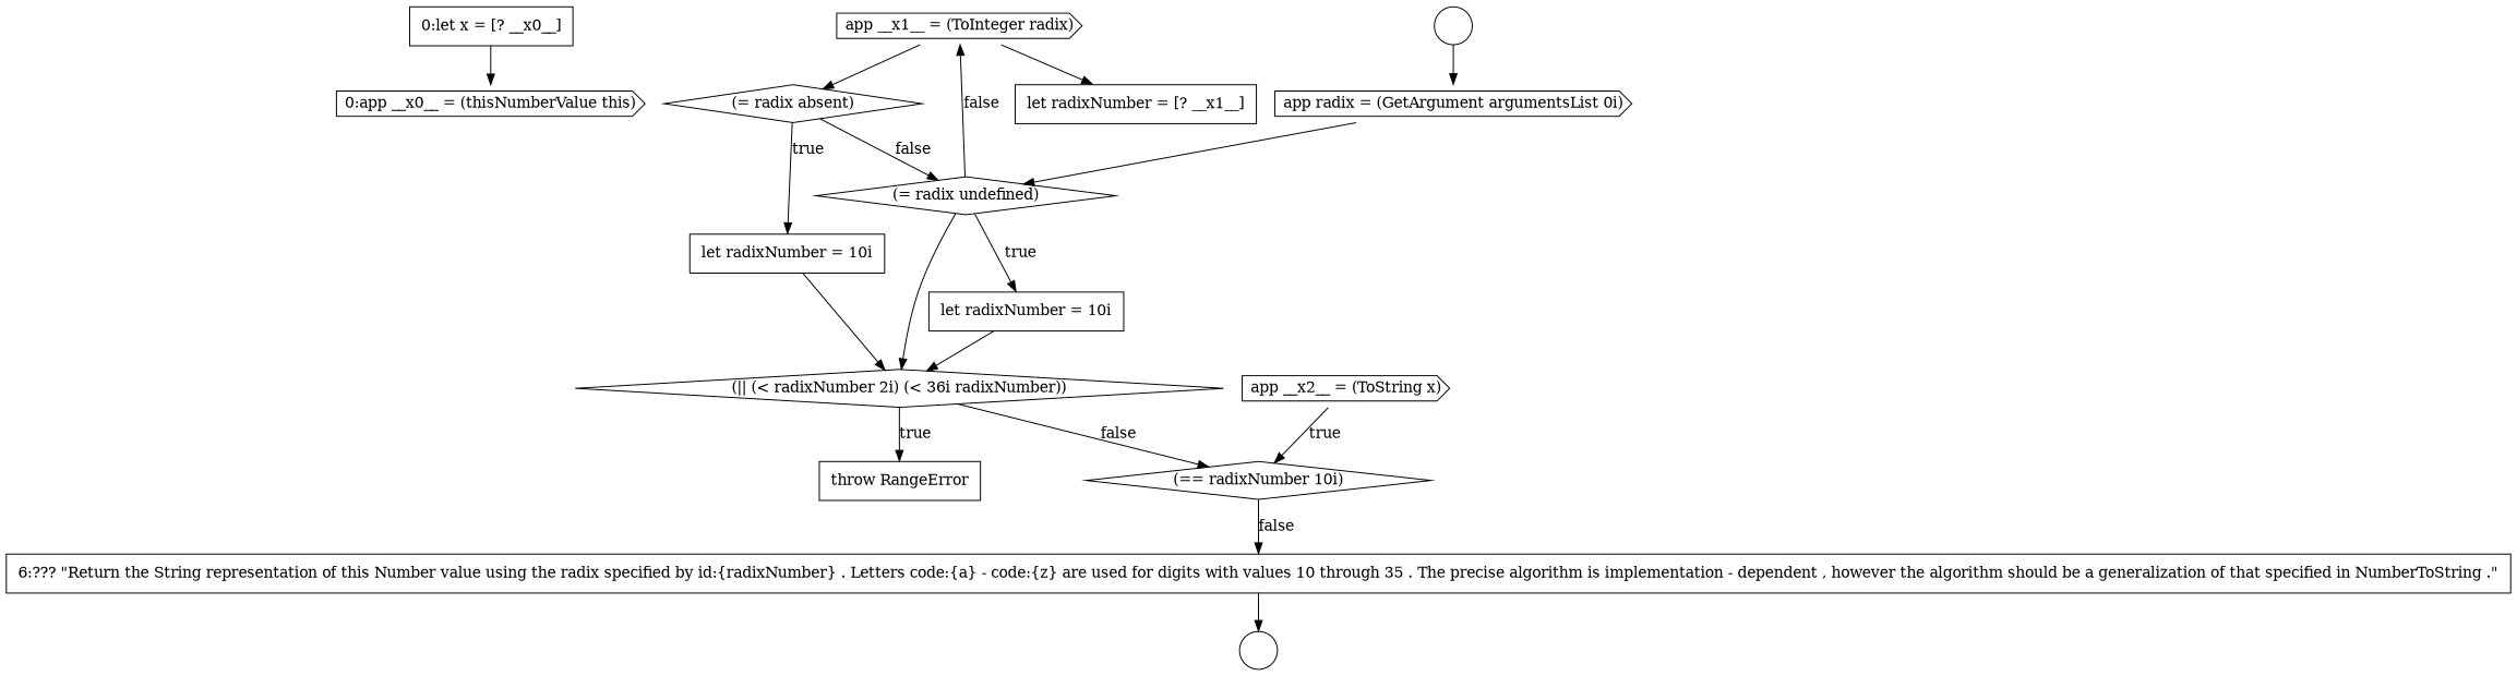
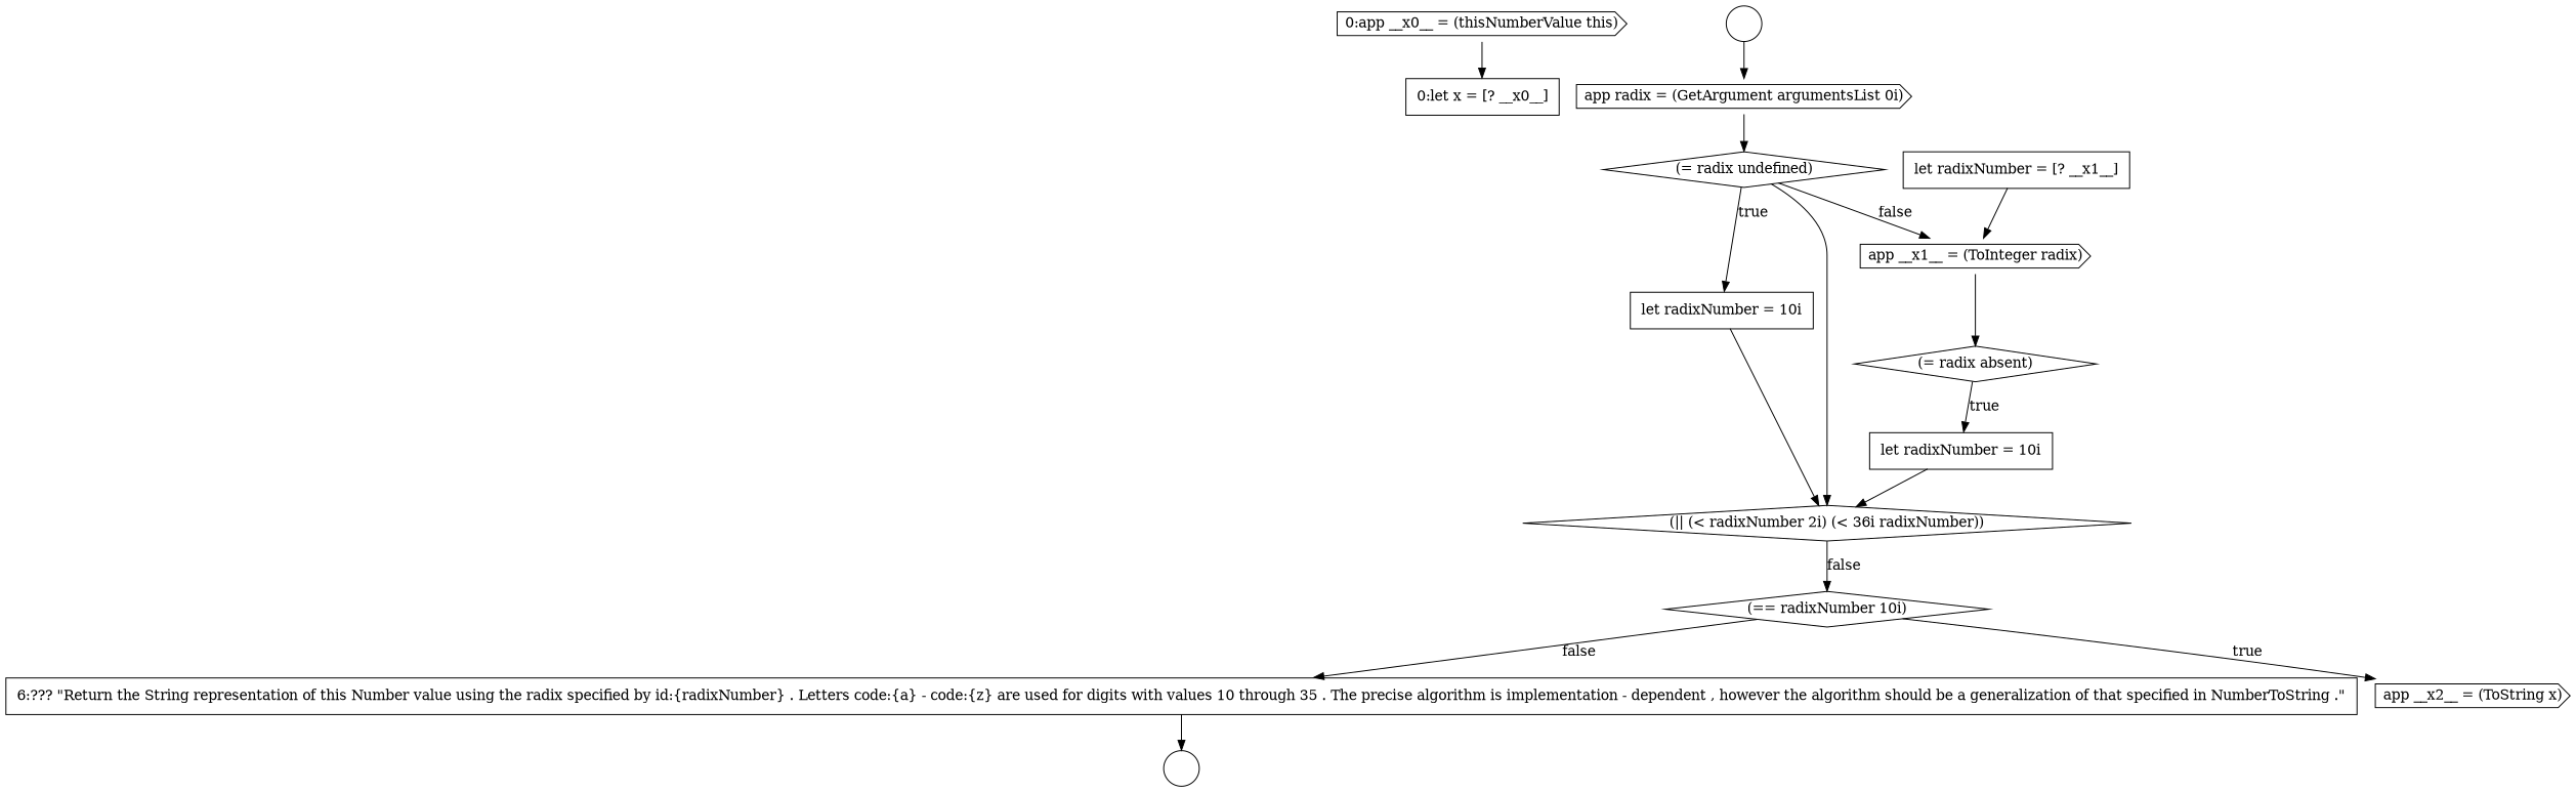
  digraph {
    node [color=black fillcolor=white shape=none style=filled]
    edge [color=black]
    n1 [label=<<font color="black">0:app __x0__ = (thisNumberValue this)</font>> shape=cds]
    n2 [label=<<font color="black">     <table border="0" cellborder="1" cellspacing="0" cellpadding="10">       <tr><td align="left">0:let x = [? __x0__]</td></tr>     </table>   </font>> margin=0]
    n3 [label=<<font color="black">app __x1__ = (ToInteger radix)</font>> shape=cds]
    n4 [label=<<font color="black">     <table border="0" cellborder="1" cellspacing="0" cellpadding="10">       <tr><td align="left">let radixNumber = [? __x1__]</td></tr>     </table>   </font>> margin=0]
    n5 [label=<<font color="black">(= radix absent)</font>> shape=diamond]
    n6 [label=" " shape=circle]
    n7 [label=<<font color="black">app radix = (GetArgument argumentsList 0i)</font>> shape=cds]
    n8 [label=<<font color="black">(= radix undefined)</font>> shape=diamond]
    n9 [label=<<font color="black">     <table border="0" cellborder="1" cellspacing="0" cellpadding="10">       <tr><td align="left">let radixNumber = 10i</td></tr>     </table>   </font>> margin=0]
    n10 [label=<<font color="black">(|| (&lt; radixNumber 2i) (&lt; 36i radixNumber))</font>> shape=diamond]
    n11 [label=<<font color="black">(== radixNumber 10i)</font>> shape=diamond]
-   n12 [label=<<font color="black">     <table border="0" cellborder="1" cellspacing="0" cellpadding="10">       <tr><td align="left">throw RangeError</td></tr>     </table>   </font>> margin=0]
    n13 [label=<<font color="black">     <table border="0" cellborder="1" cellspacing="0" cellpadding="10">       <tr><td align="left">6:??? &quot;Return the String representation of this Number value using the radix specified by id:{radixNumber} . Letters code:{a} - code:{z} are used for digits with values 10 through 35 . The precise algorithm is implementation - dependent , however the algorithm should be a generalization of that specified in NumberToString .&quot;</td></tr>     </table>   </font>> margin=0]
    n14 [label=" " shape=circle]
    n15 [label=<<font color="black">app __x2__ = (ToString x)</font>> shape=cds]
    n16 [label=<<font color="black">     <table border="0" cellborder="1" cellspacing="0" cellpadding="10">       <tr><td align="left">let radixNumber = 10i</td></tr>     </table>   </font>> margin=0]
-   n2 -> n1
-   n3 -> n4
+   n1 -> n2
+   n4 -> n3
    n3 -> n5
-   n5 -> n8 [label=<<font color="black">false</font>>]
    n5 -> n16 [label=<<font color="black">true</font>>]
    n6 -> n7
    n7 -> n8
    n8 -> n3 [label=<<font color="black">false</font>>]
    n8 -> n9 [label=<<font color="black">true</font>>]
    n8 -> n10
    n9 -> n10
    n10 -> n11 [label=<<font color="black">false</font>>]
-   n10 -> n12 [label=<<font color="black">true</font>>]
    n11 -> n13 [label=<<font color="black">false</font>>]
-   n15 -> n11 [label=<<font color="black">true</font>>]
+   n11 -> n15 [label=<<font color="black">true</font>>]
    n13 -> n14
    n16 -> n10
  }
